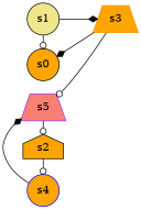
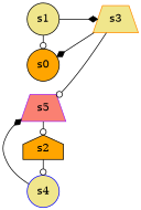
  digraph {
    rankdir=LR
    node [color=black fillcolor=orange player=1 shape=circle style=filled]
    edge [arrowhead=odot]
    s1 [fillcolor=khaki]
    s0
-   s3 [color=darkorange shape=trapezium]
+   s3 [color=darkorange fillcolor=khaki shape=trapezium]
    s5 [color=purple fillcolor=salmon player=0 shape=trapezium]
    s2 [shape=house]
-   s4 [color=blue]
+   s4 [color=blue fillcolor=khaki]
    s1 -> s0 [constraint="time % 3 == 2 || time % 2 == 1"]
    s1 -> s3 [arrowhead=diamond]
    s3 -> s0 [arrowhead=diamond constraint="time == 16"]
    s3 -> s5 [constraint="time % 5 == 3 || time % 4 == 1"]
    s5 -> s2 [constraint="!(time % 4 == 1)"]
    s2 -> s4 [constraint="time == 6 || time == 8 || time == 12"]
    s4 -> s5 [arrowhead=diamond constraint="time == 1 || time == 5 || time == 6 || time == 9"]
  }
